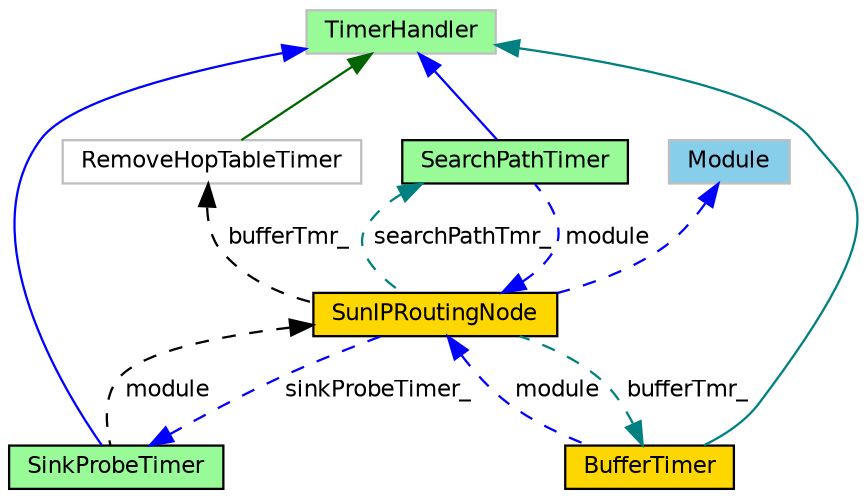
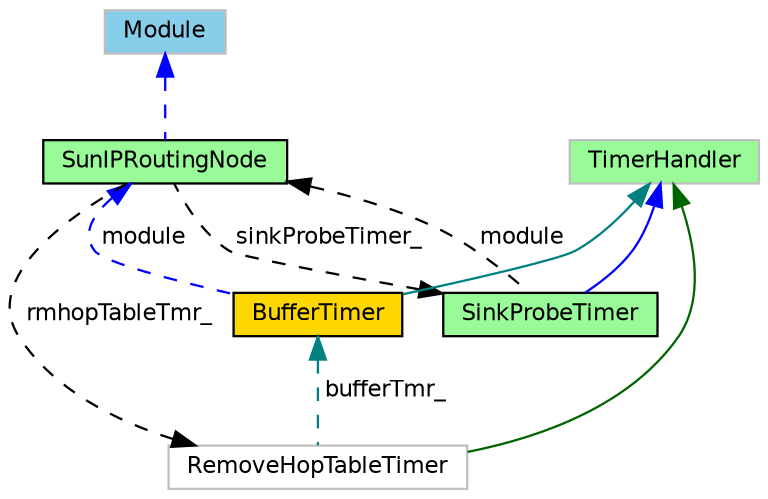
  digraph {
    node [color=black fillcolor=palegreen fontname=Helvetica fontsize=10 shape=record style=filled]
    edge [color=blue dir=back fontname=Helvetica fontsize=10 labelfontname=Helvetica labelfontsize=10 style=dashed]
-   n1 [fontcolor=black height=0.2 label=SearchPathTimer width=0.4]
-   n2 [fillcolor=gold height=0.2 label=SunIPRoutingNode width=0.4]
+   n2 [height=0.2 label=SunIPRoutingNode width=0.4]
    n3 [height=0.2 label=SinkProbeTimer width=0.4]
    n4 [fillcolor=gold height=0.2 label=BufferTimer width=0.4]
    n5 [color=grey75 height=0.2 label=TimerHandler width=0.4]
    n6 [color=grey75 fillcolor=white height=0.2 label=RemoveHopTableTimer width=0.4]
    n7 [color=grey75 fillcolor=skyblue height=0.2 label=Module width=0.4]
-   n1 -> n2 [color=teal label=" searchPathTmr_"]
-   n2 -> n1 [label=" module"]
    n2 -> n3 [color=black label=" module"]
    n2 -> n4 [label=" module"]
-   n3 -> n2 [label=" sinkProbeTimer_"]
-   n4 -> n2 [color=teal label=" bufferTmr_"]
-   n5 -> n1 [style=solid]
+   n3 -> n2 [color=black label=" sinkProbeTimer_"]
+   n4 -> n6 [color=teal label=" bufferTmr_"]
    n5 -> n3 [style=solid]
    n5 -> n4 [color=teal style=solid]
    n5 -> n6 [color=darkgreen style=solid]
-   n6 -> n2 [color=black label=" bufferTmr_"]
+   n6 -> n2 [color=black label=" rmhopTableTmr_"]
    n7 -> n2
  }
